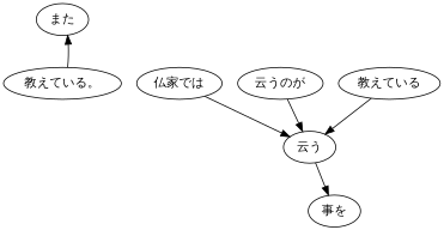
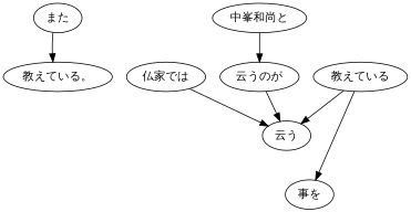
  digraph {
    fontname="Playfair Display"
    node [fontname="Playfair Display"]
    edge [fontname="Playfair Display"]
    n1 [label="また"]
    n2 [label="教えている。"]
    n3 [label="仏家では"]
    n4 [label="云う"]
    n5 [label="云うのが"]
+   n6 [label="中峯和尚と"]
    n7 [label="事を"]
    n8 [label="教えている"]
-   n2 -> n1
+   n1 -> n2
    n3 -> n4
-   n4 -> n7
+   n8 -> n7
    n5 -> n4
+   n6 -> n5
    n8 -> n4
  }
